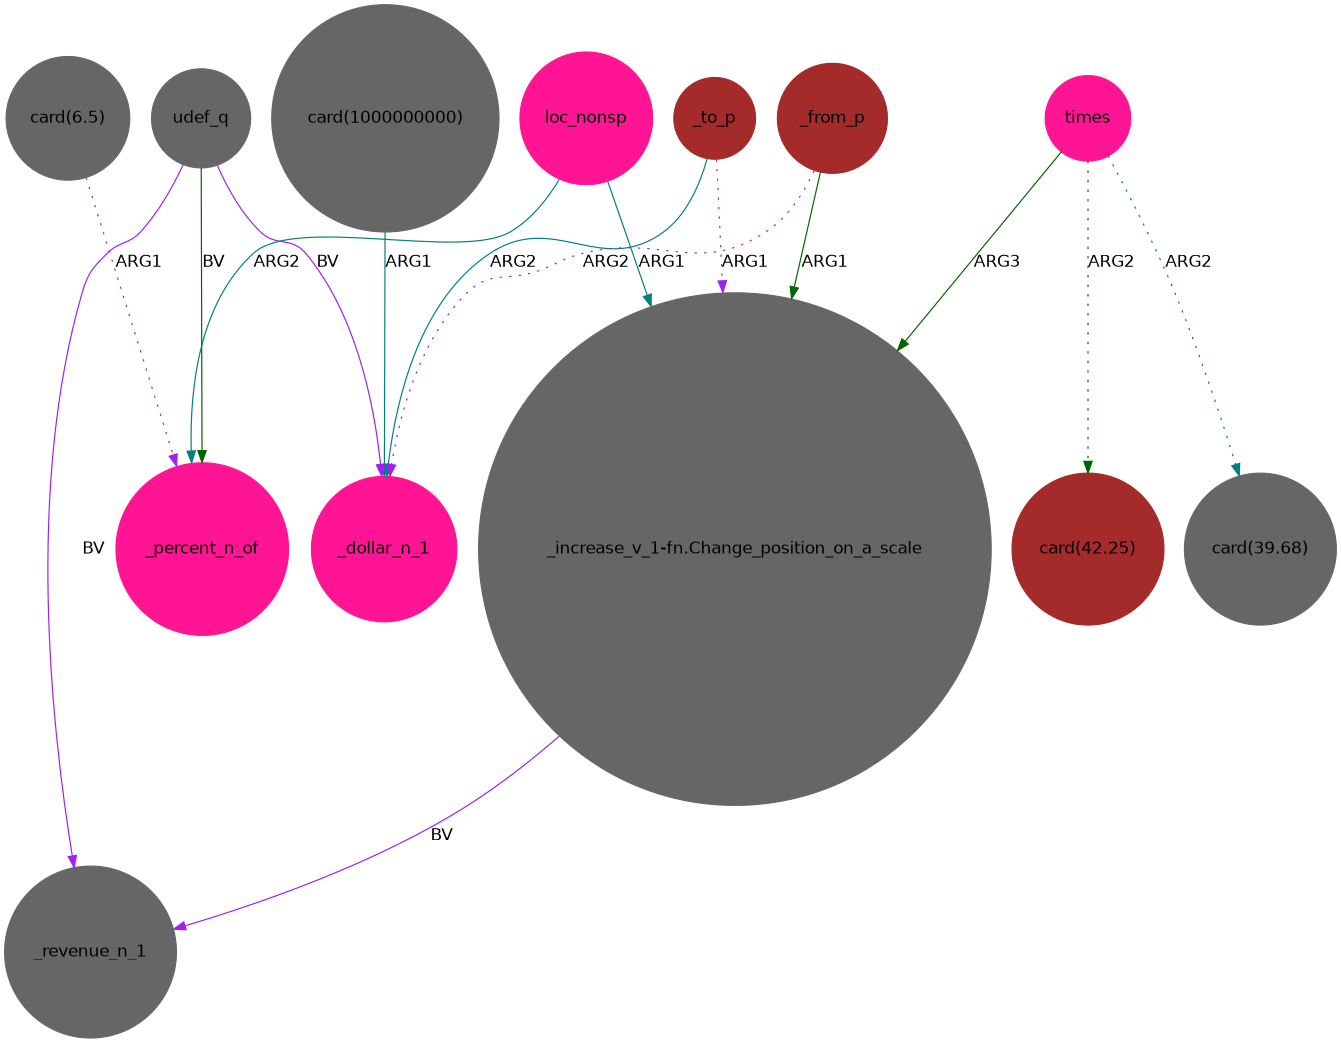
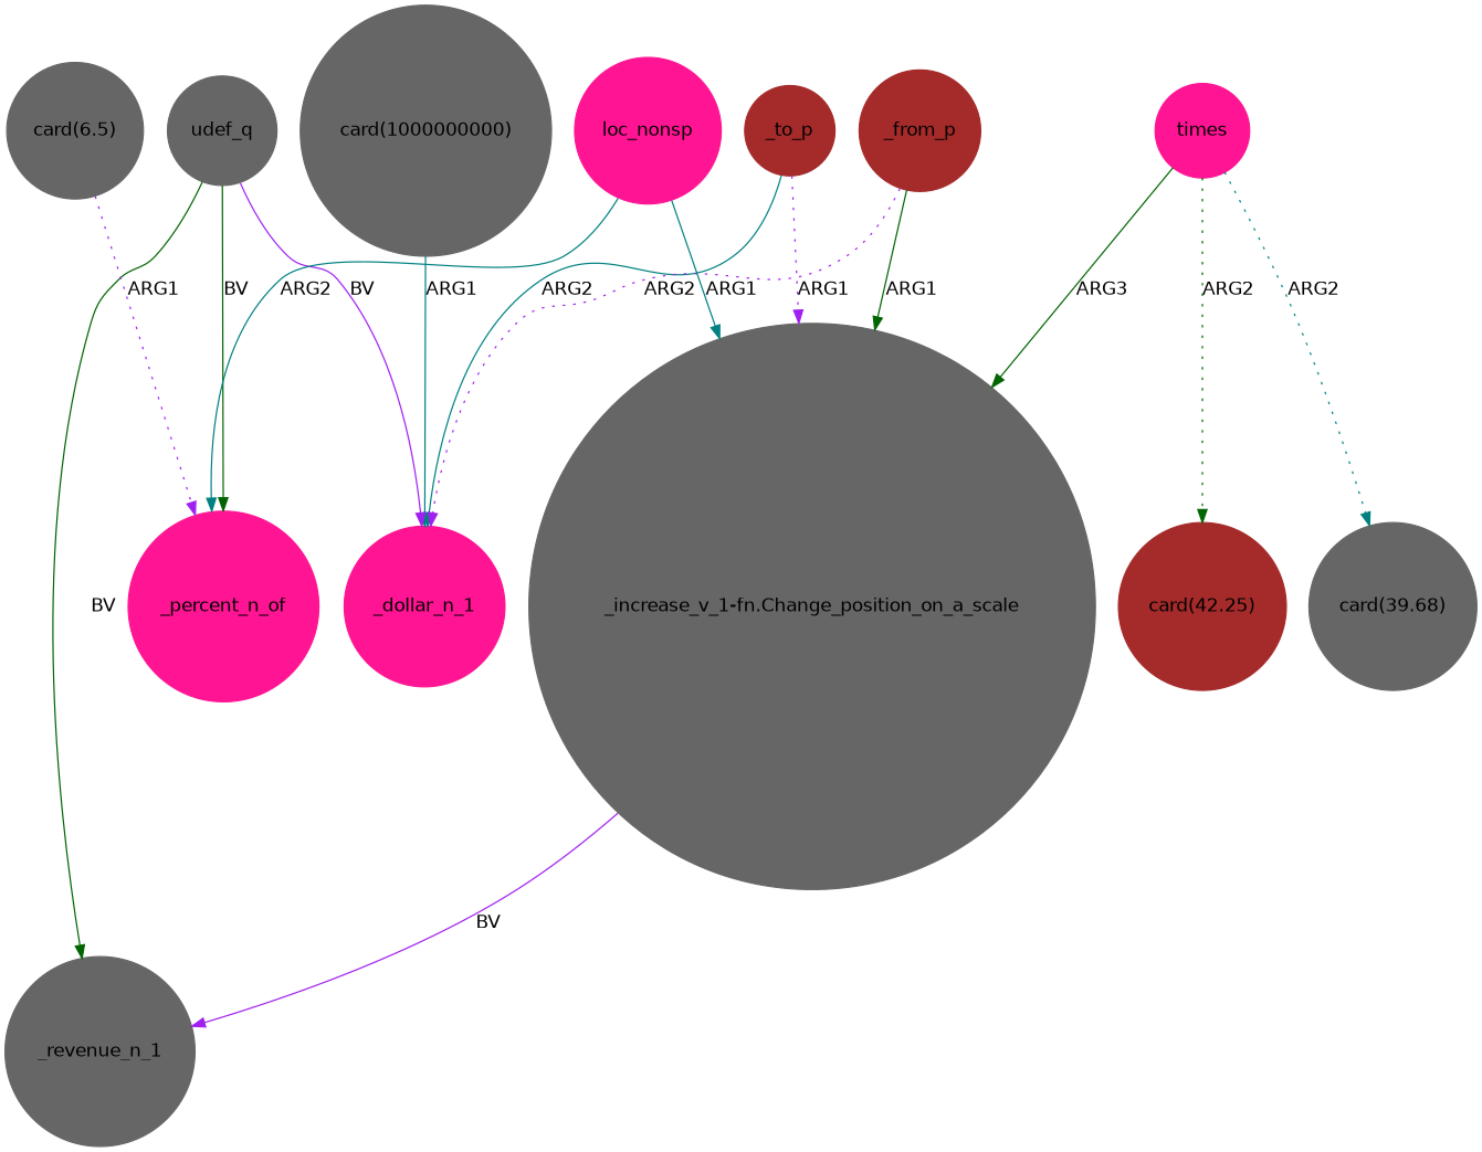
  digraph {
    fontname="DejaVu Sans"
    node [color=gray40 fontname="DejaVu Sans" shape=circle style=filled]
    edge [color=purple fontname="DejaVu Sans" style=solid]
    _to_p [color=brown]
    "_increase_v_1-fn.Change_position_on_a_scale"
    _dollar_n_1 [color=deeppink]
    _revenue_n_1
    "card(1000000000)"
    udef_q
    _percent_n_of [color=deeppink]
    times [color=deeppink]
    "card(42.25)" [color=brown]
    "card(39.68)"
    _from_p [color=brown]
    "card(6.5)"
    loc_nonsp [color=deeppink]
    _to_p -> "_increase_v_1-fn.Change_position_on_a_scale" [label=ARG1 style=dotted]
    _to_p -> _dollar_n_1 [color=teal label=ARG2]
    "_increase_v_1-fn.Change_position_on_a_scale" -> _revenue_n_1 [label=BV]
    "card(1000000000)" -> _dollar_n_1 [color=teal label=ARG1]
    udef_q -> _dollar_n_1 [label=BV]
-   udef_q -> _revenue_n_1 [label=BV]
+   udef_q -> _revenue_n_1 [color=darkgreen label=BV]
    udef_q -> _percent_n_of [color=darkgreen label=BV]
    times -> "_increase_v_1-fn.Change_position_on_a_scale" [color=darkgreen label=ARG3]
    times -> "card(42.25)" [color=darkgreen label=ARG2 style=dotted]
    times -> "card(39.68)" [color=teal label=ARG2 style=dotted]
    _from_p -> "_increase_v_1-fn.Change_position_on_a_scale" [color=darkgreen label=ARG1]
    _from_p -> _dollar_n_1 [label=ARG2 style=dotted]
    "card(6.5)" -> _percent_n_of [label=ARG1 style=dotted]
    loc_nonsp -> "_increase_v_1-fn.Change_position_on_a_scale" [color=teal label=ARG1]
    loc_nonsp -> _percent_n_of [color=teal label=ARG2]
  }
